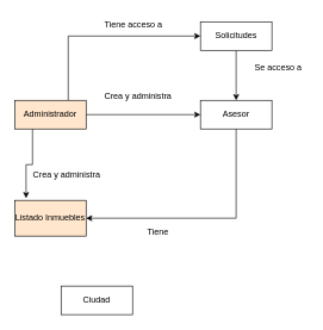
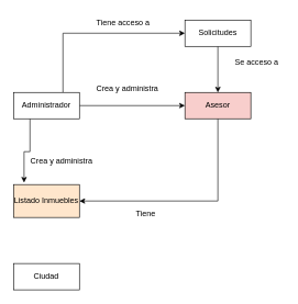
  <mxCell id="0" />
  <mxCell id="1" parent="0" />
  <mxCell id="2" style="edgeStyle=orthogonalEdgeStyle;rounded=0;orthogonalLoop=1;jettySize=auto;html=1;exitX=1;exitY=0.5;exitDx=0;exitDy=0;entryX=0;entryY=0.5;entryDx=0;entryDy=0;" edge="1" parent="1" source="5" target="7"><mxGeometry relative="1" as="geometry" /></mxCell>
  <mxCell id="3" style="edgeStyle=orthogonalEdgeStyle;rounded=0;orthogonalLoop=1;jettySize=auto;html=1;exitX=0.25;exitY=1;exitDx=0;exitDy=0;entryX=0.16;entryY=-0.06;entryDx=0;entryDy=0;entryPerimeter=0;" edge="1" parent="1" source="5" target="9"><mxGeometry relative="1" as="geometry" /></mxCell>
  <mxCell id="4" style="edgeStyle=orthogonalEdgeStyle;rounded=0;orthogonalLoop=1;jettySize=auto;html=1;exitX=0.75;exitY=0;exitDx=0;exitDy=0;entryX=0;entryY=0.5;entryDx=0;entryDy=0;" edge="1" parent="1" source="5" target="13"><mxGeometry relative="1" as="geometry" /></mxCell>
- <mxCell id="5" value="Administrador" style="whiteSpace=wrap;html=1;align=center;fillColor=#ffe6cc;" vertex="1" parent="1"><mxGeometry x="20" y="140" width="100" height="40" as="geometry" /></mxCell>
+ <mxCell id="5" value="Administrador" style="whiteSpace=wrap;html=1;align=center;" vertex="1" parent="1"><mxGeometry x="20" y="140" width="100" height="40" as="geometry" /></mxCell>
  <mxCell id="6" style="edgeStyle=orthogonalEdgeStyle;rounded=0;orthogonalLoop=1;jettySize=auto;html=1;exitX=0.5;exitY=1;exitDx=0;exitDy=0;entryX=1;entryY=0.5;entryDx=0;entryDy=0;" edge="1" parent="1" source="7" target="9"><mxGeometry relative="1" as="geometry" /></mxCell>
- <mxCell id="7" value="&lt;div&gt;Asesor&lt;/div&gt;" style="whiteSpace=wrap;html=1;align=center;" vertex="1" parent="1"><mxGeometry x="280" y="140" width="100" height="40" as="geometry" /></mxCell>
+ <mxCell id="7" value="&lt;div&gt;Asesor&lt;/div&gt;" style="whiteSpace=wrap;html=1;align=center;fillColor=#f8cecc;" vertex="1" parent="1"><mxGeometry x="280" y="140" width="100" height="40" as="geometry" /></mxCell>
  <mxCell id="8" value="Crea y administra&#10;" style="text;strokeColor=none;fillColor=none;spacingLeft=4;spacingRight=4;overflow=hidden;rotatable=0;points=[[0,0.5],[1,0.5]];portConstraint=eastwest;fontSize=12;" vertex="1" parent="1"><mxGeometry x="140" y="120" width="110" height="30" as="geometry" /></mxCell>
  <mxCell id="9" value="&lt;div&gt;Listado Inmuebles&lt;/div&gt;" style="whiteSpace=wrap;html=1;align=center;fillColor=#ffe6cc;" vertex="1" parent="1"><mxGeometry x="20" y="280" width="100" height="50" as="geometry" /></mxCell>
  <mxCell id="10" value="Crea y administra" style="text;strokeColor=none;fillColor=none;spacingLeft=4;spacingRight=4;overflow=hidden;rotatable=0;points=[[0,0.5],[1,0.5]];portConstraint=eastwest;fontSize=12;" vertex="1" parent="1"><mxGeometry x="40" y="230" width="120" height="30" as="geometry" /></mxCell>
- <mxCell id="11" value="Ciudad" style="whiteSpace=wrap;html=1;align=center;" vertex="1" parent="1"><mxGeometry x="85" y="400" width="100" height="40" as="geometry" /></mxCell>
+ <mxCell id="11" value="Ciudad" style="whiteSpace=wrap;html=1;align=center;" vertex="1" parent="1"><mxGeometry x="20" y="400" width="100" height="40" as="geometry" /></mxCell>
  <mxCell id="12" style="edgeStyle=orthogonalEdgeStyle;rounded=0;orthogonalLoop=1;jettySize=auto;html=1;exitX=0.5;exitY=1;exitDx=0;exitDy=0;entryX=0.5;entryY=0;entryDx=0;entryDy=0;" edge="1" parent="1" source="13" target="7"><mxGeometry relative="1" as="geometry" /></mxCell>
  <mxCell id="13" value="&lt;div&gt;Solicitudes&lt;/div&gt;" style="whiteSpace=wrap;html=1;align=center;" vertex="1" parent="1"><mxGeometry x="280" y="30" width="100" height="40" as="geometry" /></mxCell>
  <mxCell id="14" value="Tiene acceso a&#10;" style="text;strokeColor=none;fillColor=none;spacingLeft=4;spacingRight=4;overflow=hidden;rotatable=0;points=[[0,0.5],[1,0.5]];portConstraint=eastwest;fontSize=12;" vertex="1" parent="1"><mxGeometry x="140" y="20" width="100" height="30" as="geometry" /></mxCell>
  <mxCell id="15" value="Se acceso a" style="text;strokeColor=none;fillColor=none;spacingLeft=4;spacingRight=4;overflow=hidden;rotatable=0;points=[[0,0.5],[1,0.5]];portConstraint=eastwest;fontSize=12;" vertex="1" parent="1"><mxGeometry x="350" y="80" width="80" height="50" as="geometry" /></mxCell>
  <mxCell id="16" value="Tiene acceso a&#10;" style="text;strokeColor=none;fillColor=none;spacingLeft=4;spacingRight=4;overflow=hidden;rotatable=0;points=[[0,0.5],[1,0.5]];portConstraint=eastwest;fontSize=12;" vertex="1" parent="1"><mxGeometry x="200" y="310" width="40" height="30" as="geometry" /></mxCell>
